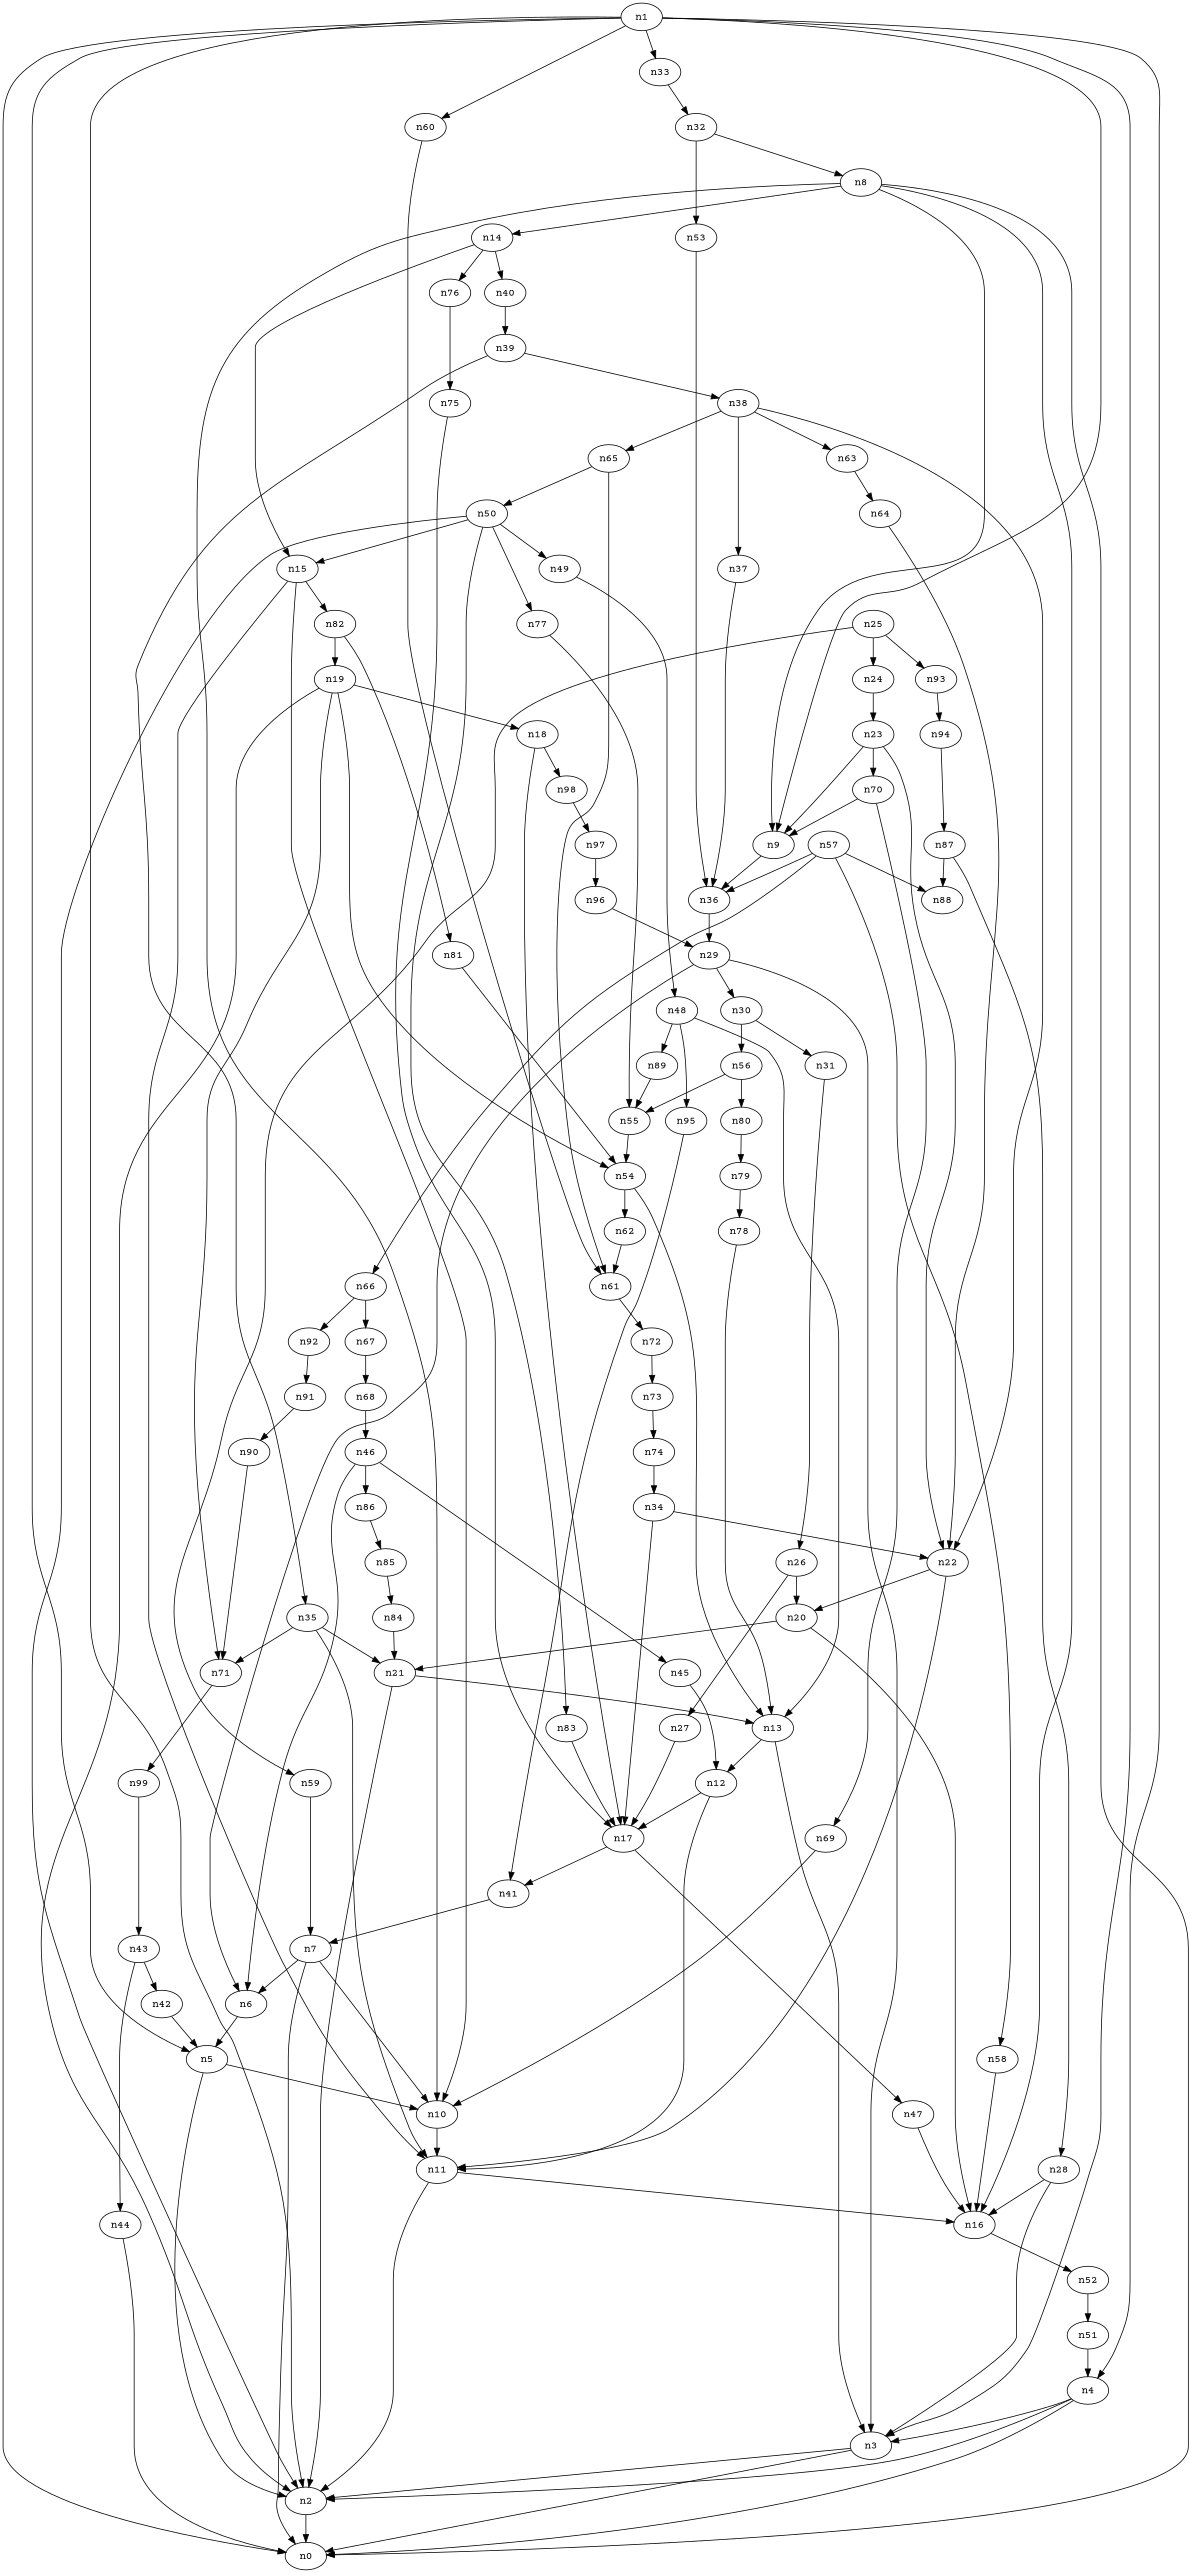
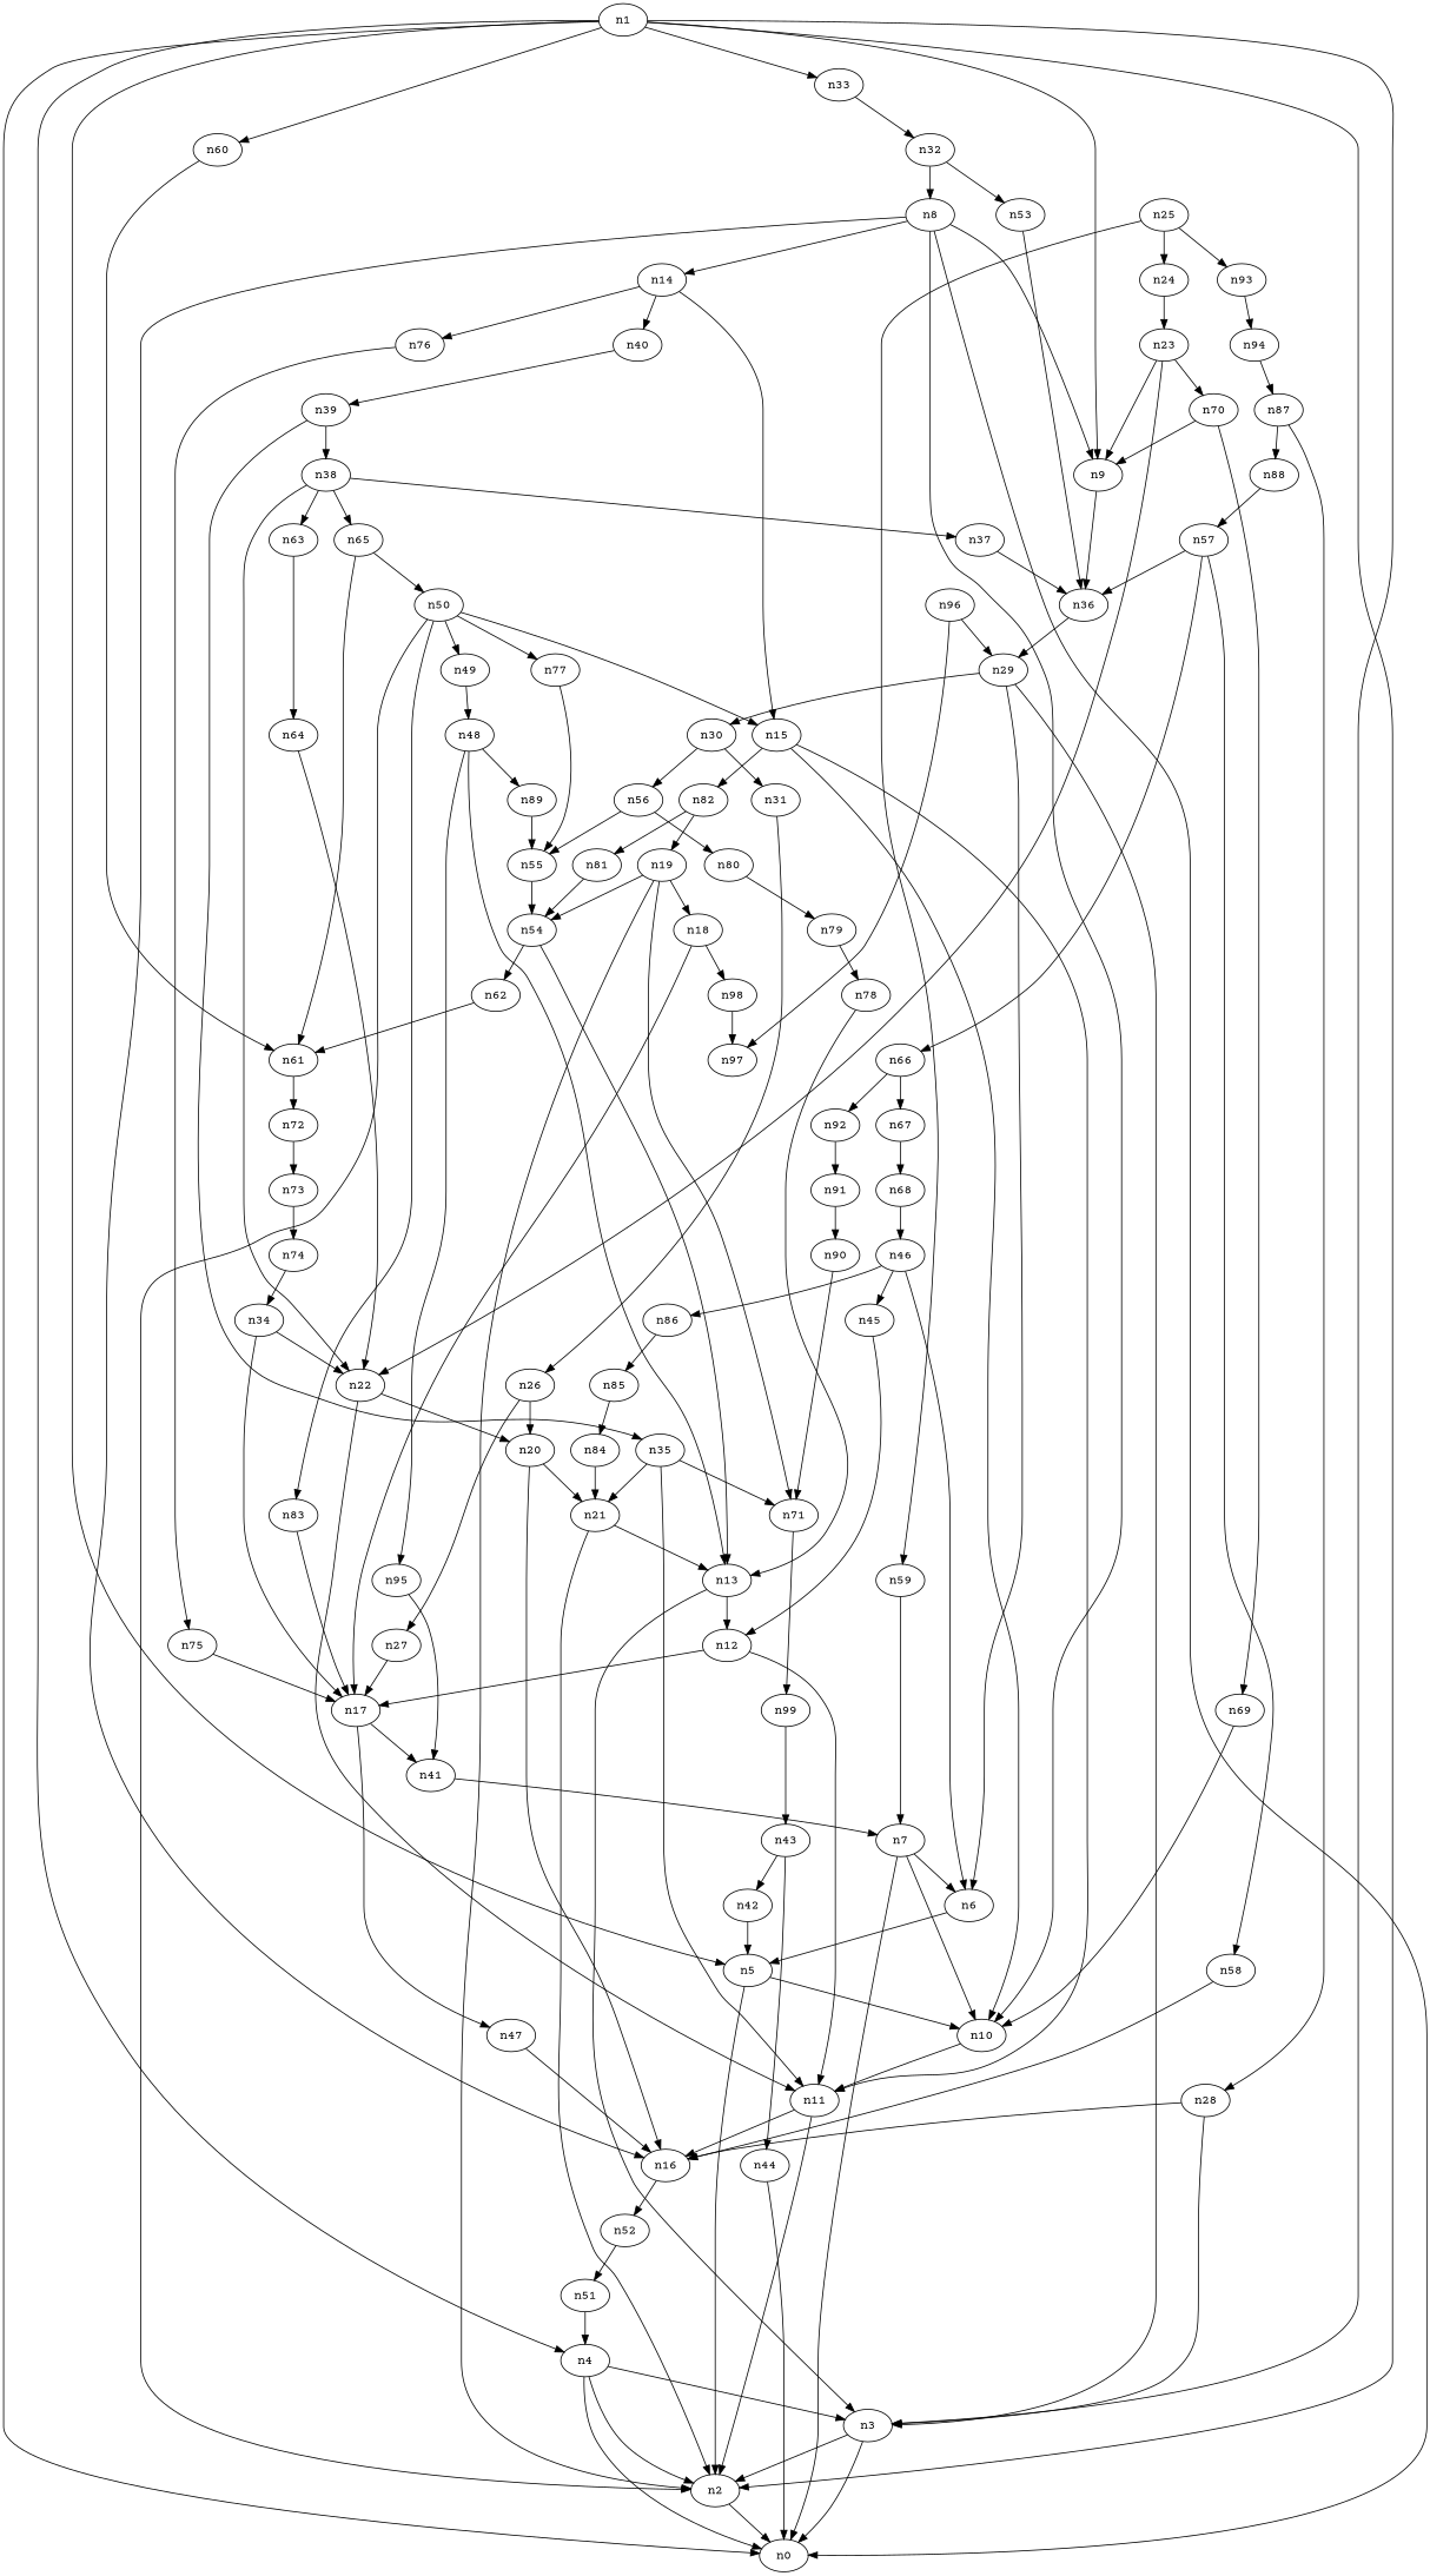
  digraph {
    fontname="Courier Prime"
    node [fontname="Courier Prime"]
    edge [fontname="Courier Prime"]
    n1
    n0
    n2
    n3
    n4
    n5
    n9
    n33
    n60
    n10
    n36
    n32
    n61
    n11
    n29
    n8
    n53
    n72
    n16
    n6
    n7
    n14
    n15
    n40
    n76
    n52
    n82
    n25
    n24
    n59
    n93
    n39
    n75
    n51
    n30
    n12
    n17
    n41
    n47
    n13
    n19
    n81
    n23
    n94
    n35
    n38
    n18
    n54
    n71
    n98
    n97
    n96
    n62
    n99
    n43
    n20
    n21
    n22
    n70
    n69
    n87
    n26
    n27
    n28
    n31
    n56
    n55
    n80
    n79
    n34
    n37
    n63
    n65
    n64
    n50
    n49
    n77
    n83
    n42
    n44
    n45
    n46
    n86
    n85
    n84
    n48
    n89
    n95
    n78
    n57
    n58
    n66
    n67
    n92
    n68
    n91
    n73
    n74
    n90
    n88
    n1 -> n0
    n1 -> n2
    n1 -> n3
    n1 -> n4
    n1 -> n5
    n1 -> n9
    n1 -> n33
    n1 -> n60
    n2 -> n0
    n3 -> n0
    n3 -> n2
    n4 -> n0
    n4 -> n2
    n4 -> n3
    n5 -> n2
    n5 -> n10
    n9 -> n36
    n33 -> n32
    n60 -> n61
    n10 -> n11
    n36 -> n29
    n32 -> n8
    n32 -> n53
    n61 -> n72
    n11 -> n2
    n11 -> n16
    n29 -> n3
    n29 -> n6
    n29 -> n30
    n8 -> n0
    n8 -> n9
    n8 -> n10
    n8 -> n16
    n8 -> n14
    n53 -> n36
    n72 -> n73
    n16 -> n52
    n6 -> n5
    n7 -> n0
    n7 -> n10
    n7 -> n6
    n14 -> n15
    n14 -> n40
    n14 -> n76
    n15 -> n10
    n15 -> n11
    n15 -> n82
    n40 -> n39
    n76 -> n75
    n52 -> n51
    n82 -> n19
    n82 -> n81
    n25 -> n24
    n25 -> n59
    n25 -> n93
    n24 -> n23
    n59 -> n7
    n93 -> n94
    n39 -> n35
    n39 -> n38
    n75 -> n17
    n51 -> n4
    n30 -> n31
    n30 -> n56
    n12 -> n11
    n12 -> n17
    n17 -> n41
    n17 -> n47
    n41 -> n7
    n47 -> n16
    n13 -> n3
    n13 -> n12
    n19 -> n2
    n19 -> n18
    n19 -> n54
    n19 -> n71
    n81 -> n54
    n23 -> n9
    n23 -> n22
    n23 -> n70
    n94 -> n87
    n35 -> n11
    n35 -> n71
    n35 -> n21
    n38 -> n22
    n38 -> n37
    n38 -> n63
    n38 -> n65
    n18 -> n17
    n18 -> n98
    n54 -> n13
    n54 -> n62
    n71 -> n99
    n98 -> n97
-   n97 -> n96
+   n96 -> n97
    n96 -> n29
    n62 -> n61
    n99 -> n43
    n43 -> n42
    n43 -> n44
    n20 -> n16
    n20 -> n21
    n21 -> n2
    n21 -> n13
    n22 -> n11
    n22 -> n20
    n70 -> n9
    n70 -> n69
    n69 -> n10
    n87 -> n28
    n87 -> n88
    n26 -> n20
    n26 -> n27
    n27 -> n17
    n28 -> n3
    n28 -> n16
    n31 -> n26
    n56 -> n55
    n56 -> n80
    n55 -> n54
    n80 -> n79
    n79 -> n78
    n34 -> n17
    n34 -> n22
    n37 -> n36
    n63 -> n64
    n65 -> n61
    n65 -> n50
    n64 -> n22
    n50 -> n2
    n50 -> n15
    n50 -> n49
    n50 -> n77
    n50 -> n83
    n49 -> n48
    n77 -> n55
    n83 -> n17
    n42 -> n5
    n44 -> n0
    n45 -> n12
    n46 -> n6
    n46 -> n45
    n46 -> n86
    n86 -> n85
    n85 -> n84
    n84 -> n21
    n48 -> n13
    n48 -> n89
    n48 -> n95
    n89 -> n55
    n95 -> n41
    n78 -> n13
    n57 -> n36
    n57 -> n58
    n57 -> n66
    n58 -> n16
    n66 -> n67
    n66 -> n92
    n67 -> n68
    n92 -> n91
    n68 -> n46
    n91 -> n90
    n73 -> n74
    n74 -> n34
    n90 -> n71
-   n57 -> n88
+   n88 -> n57
  }
